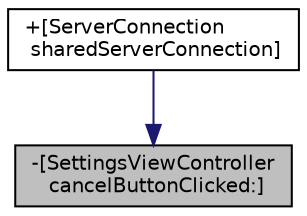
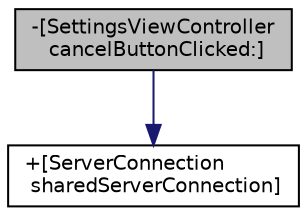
  digraph {
    rankdir=TB
    node [color=black fontname=Helvetica fontsize=10 shape=record style=filled]
    n1 [fillcolor=grey75 fontcolor=black height=0.2 label="-[SettingsViewController\l cancelButtonClicked:]" width=0.4]
    n2 [fillcolor=white height=0.2 label="+[ServerConnection\l sharedServerConnection]" width=0.4]
-   n2 -> n1 [color=midnightblue fontname=Helvetica fontsize=10 labelfontname=Helvetica labelfontsize=10 style=solid]
+   n1 -> n2 [color=midnightblue fontname=Helvetica fontsize=10 labelfontname=Helvetica labelfontsize=10 style=solid]
  }
